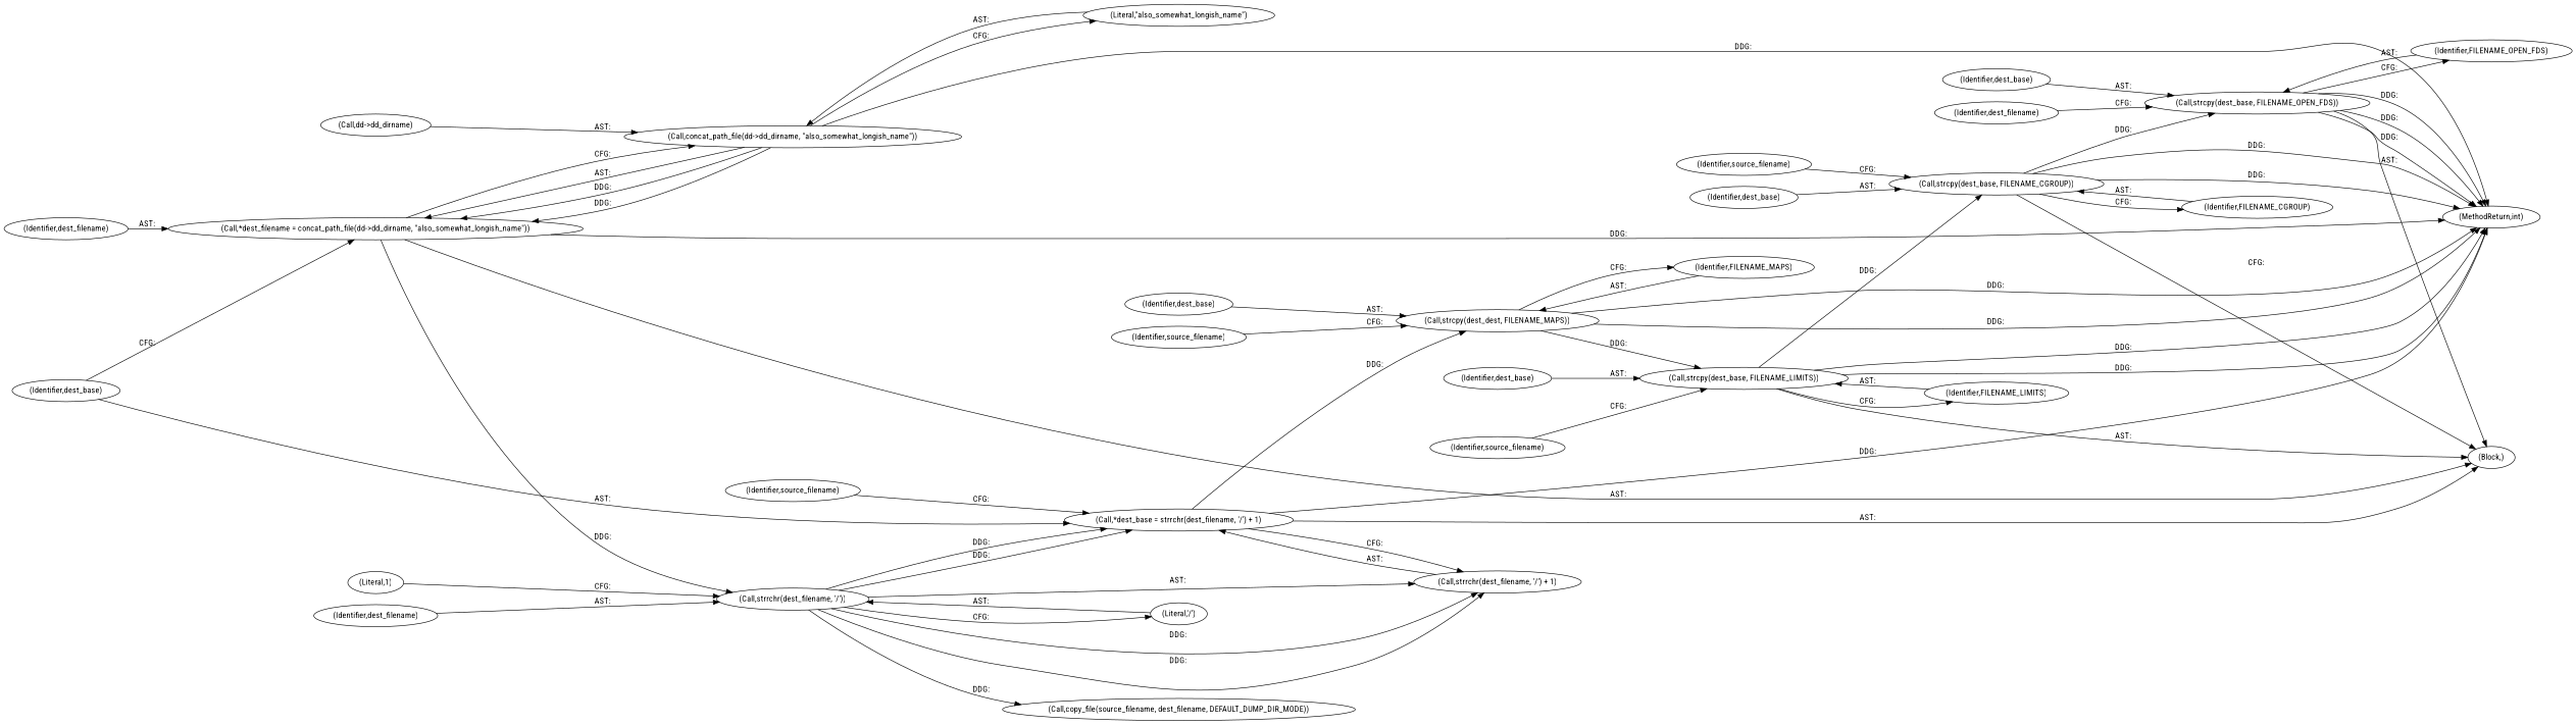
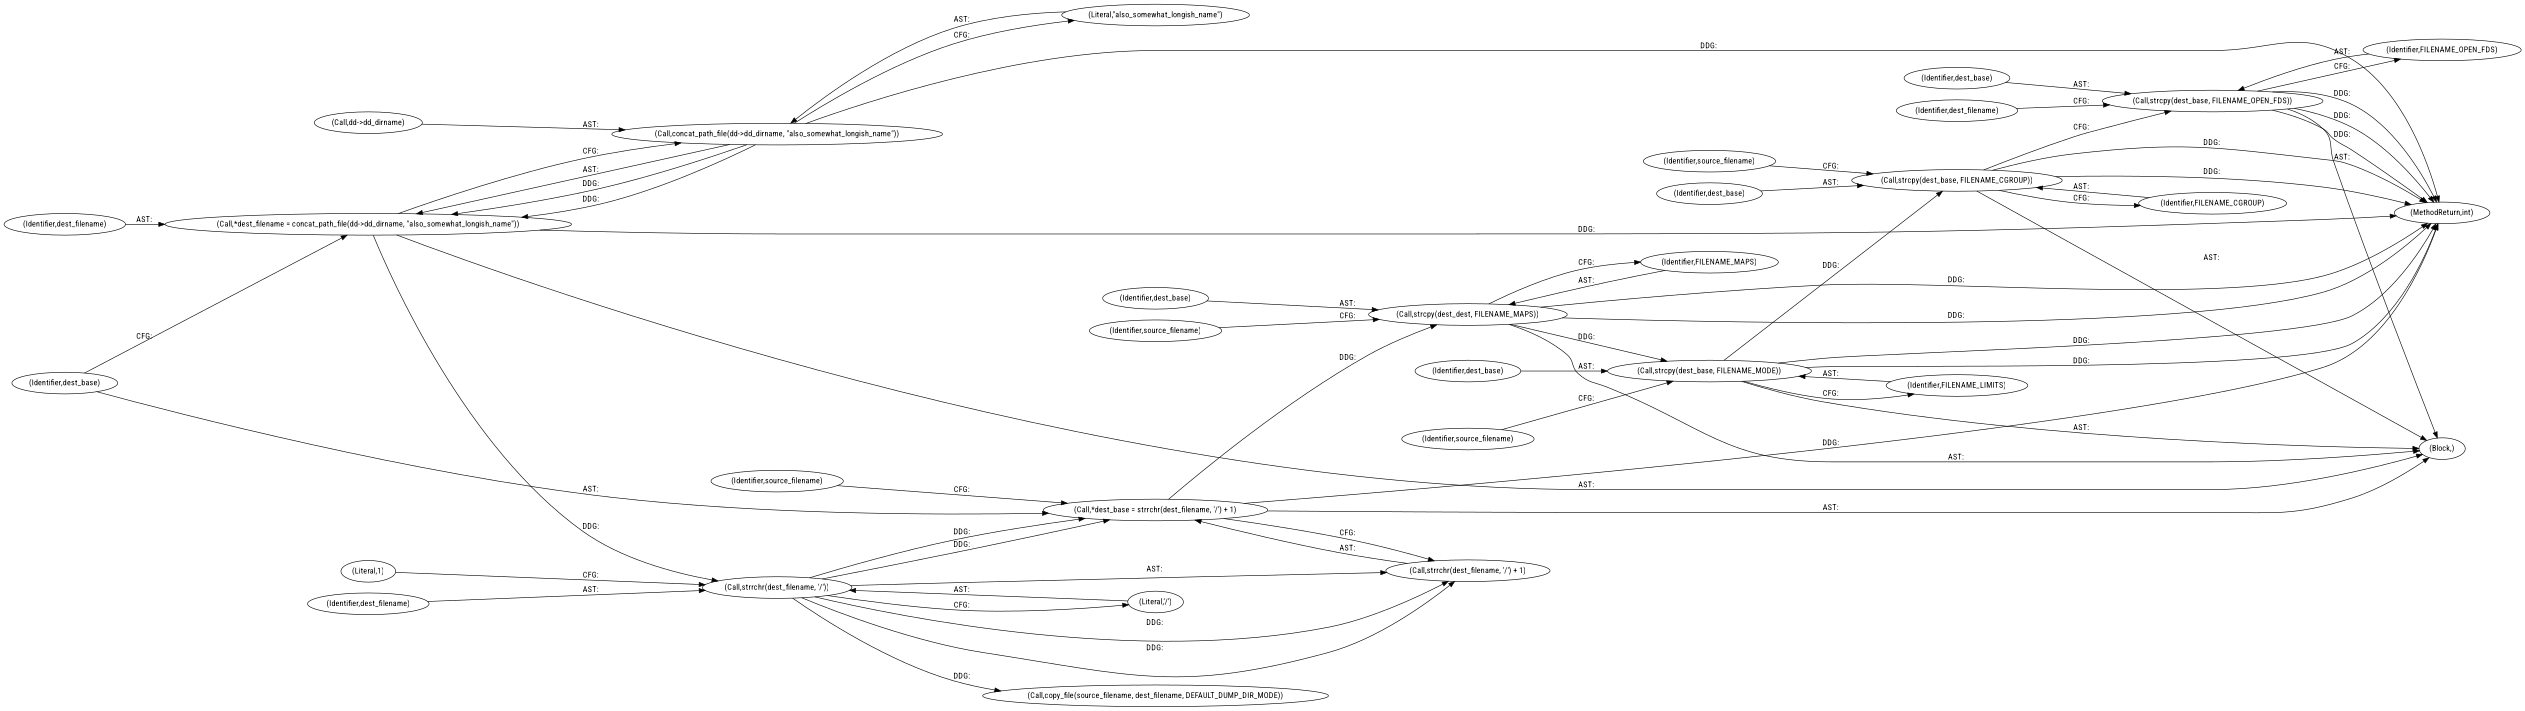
  digraph {
    fontname="Roboto Condensed"
    rankdir=LR
    node [fontname="Roboto Condensed"]
    edge [fontname="Roboto Condensed"]
    n1 [label="(Call,strcpy(dest_base, FILENAME_OPEN_FDS))"]
    n2 [label="(Identifier,FILENAME_OPEN_FDS)"]
    n3 [label="(MethodReturn,int)"]
    n4 [label="(Block,)"]
    n5 [label="(Call,strcpy(dest_base, FILENAME_CGROUP))"]
    n6 [label="(Identifier,FILENAME_CGROUP)"]
-   n7 [label="(Call,strcpy(dest_base, FILENAME_LIMITS))"]
+   n7 [label="(Call,strcpy(dest_base, FILENAME_MODE))"]
    n8 [label="(Identifier,FILENAME_LIMITS)"]
    n9 [label="(Call,strcpy(dest_dest, FILENAME_MAPS))"]
    n10 [label="(Identifier,FILENAME_MAPS)"]
    n11 [label="(Call,*dest_base = strrchr(dest_filename, '/') + 1)"]
    n12 [label="(Call,strrchr(dest_filename, '/') + 1)"]
    n13 [label="(Call,strrchr(dest_filename, '/'))"]
    n14 [label="(Call,copy_file(source_filename, dest_filename, DEFAULT_DUMP_DIR_MODE))"]
    n15 [label="(Literal,'/')"]
    n16 [label="(Call,*dest_filename = concat_path_file(dd->dd_dirname, \"also_somewhat_longish_name\"))"]
    n17 [label="(Call,concat_path_file(dd->dd_dirname, \"also_somewhat_longish_name\"))"]
    n18 [label="(Literal,\"also_somewhat_longish_name\")"]
    n19 [label="(Identifier,source_filename)"]
    n20 [label="(Literal,1)"]
    n21 [label="(Identifier,dest_filename)"]
    n22 [label="(Identifier,source_filename)"]
    n23 [label="(Identifier,dest_base)"]
    n24 [label="(Identifier,dest_base)"]
    n25 [label="(Identifier,source_filename)"]
    n26 [label="(Identifier,dest_base)"]
    n27 [label="(Identifier,dest_base)"]
    n28 [label="(Identifier,dest_filename)"]
    n29 [label="(Identifier,dest_filename)"]
    n30 [label="(Identifier,source_filename)"]
    n31 [label="(Identifier,dest_base)"]
    n32 [label="(Call,dd->dd_dirname)"]
    n1 -> n2 [label="CFG: "]
    n1 -> n3 [label="DDG: "]
    n1 -> n3 [label="DDG: "]
    n1 -> n3 [label="DDG: "]
    n1 -> n4 [label="AST: "]
    n2 -> n1 [label="AST: "]
-   n5 -> n1 [label="DDG: "]
+   n5 -> n1 [label="CFG: "]
    n5 -> n3 [label="DDG: "]
    n5 -> n3 [label="DDG: "]
-   n5 -> n4 [label="CFG: "]
+   n5 -> n4 [label="AST: "]
    n5 -> n6 [label="CFG: "]
    n6 -> n5 [label="AST: "]
    n7 -> n3 [label="DDG: "]
    n7 -> n3 [label="DDG: "]
    n7 -> n4 [label="AST: "]
    n7 -> n5 [label="DDG: "]
    n7 -> n8 [label="CFG: "]
    n8 -> n7 [label="AST: "]
    n9 -> n3 [label="DDG: "]
    n9 -> n3 [label="DDG: "]
+   n9 -> n4 [label="AST: "]
    n9 -> n7 [label="DDG: "]
    n9 -> n10 [label="CFG: "]
    n10 -> n9 [label="AST: "]
    n11 -> n3 [label="DDG: "]
    n11 -> n4 [label="AST: "]
    n11 -> n9 [label="DDG: "]
    n11 -> n12 [label="CFG: "]
    n12 -> n11 [label="AST: "]
    n13 -> n11 [label="DDG: "]
    n13 -> n11 [label="DDG: "]
    n13 -> n12 [label="AST: "]
    n13 -> n12 [label="DDG: "]
    n13 -> n12 [label="DDG: "]
    n13 -> n14 [label="DDG: "]
    n13 -> n15 [label="CFG: "]
    n15 -> n13 [label="AST: "]
    n16 -> n3 [label="DDG: "]
    n16 -> n4 [label="AST: "]
    n16 -> n13 [label="DDG: "]
    n16 -> n17 [label="CFG: "]
    n17 -> n3 [label="DDG: "]
    n17 -> n16 [label="AST: "]
    n17 -> n16 [label="DDG: "]
    n17 -> n16 [label="DDG: "]
    n17 -> n18 [label="CFG: "]
    n18 -> n17 [label="AST: "]
    n19 -> n11 [label="CFG: "]
    n20 -> n13 [label="CFG: "]
    n21 -> n1 [label="CFG: "]
    n22 -> n5 [label="CFG: "]
    n23 -> n1 [label="AST: "]
    n24 -> n9 [label="AST: "]
    n25 -> n9 [label="CFG: "]
    n26 -> n5 [label="AST: "]
    n27 -> n11 [label="AST: "]
    n27 -> n16 [label="CFG: "]
    n28 -> n16 [label="AST: "]
    n29 -> n13 [label="AST: "]
    n30 -> n7 [label="CFG: "]
    n31 -> n7 [label="AST: "]
    n32 -> n17 [label="AST: "]
  }
